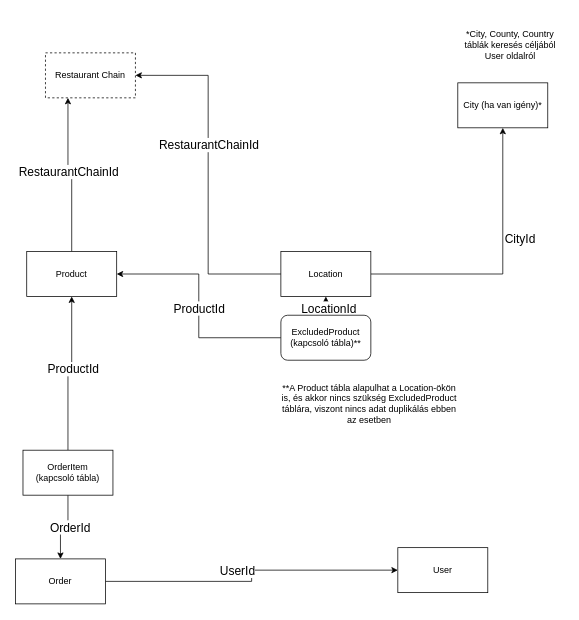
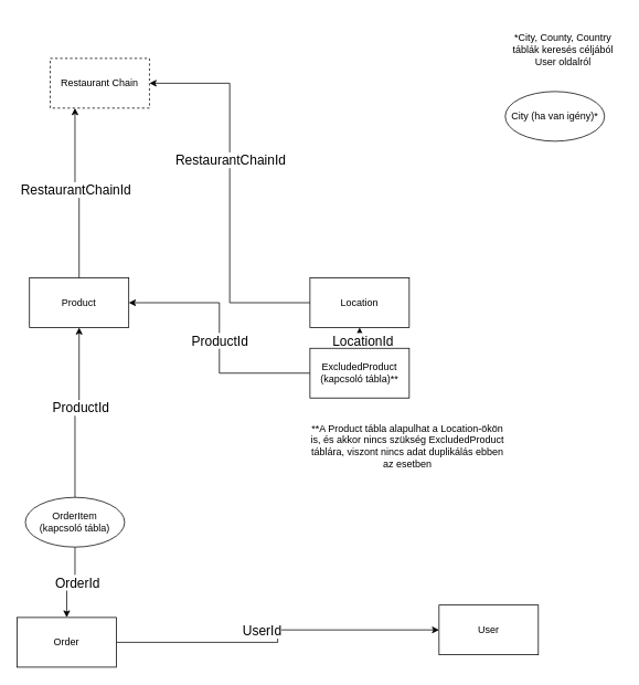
  <mxCell id="0" />
  <mxCell id="1" parent="0" />
- <mxCell id="2" style="edgeStyle=orthogonalEdgeStyle;rounded=0;orthogonalLoop=1;jettySize=auto;html=1;exitX=1;exitY=0.5;exitDx=0;exitDy=0;entryX=0.5;entryY=1;entryDx=0;entryDy=0;" edge="1" parent="1" source="4" target="9"><mxGeometry relative="1" as="geometry" /></mxCell>
- <mxCell id="3" value="&lt;font style=&quot;font-size: 16px;&quot;&gt;CityId&lt;/font&gt;" style="edgeLabel;html=1;align=center;verticalAlign=middle;resizable=0;points=[];fontSize=24;" vertex="1" connectable="0" parent="2"><mxGeometry x="-0.525" y="-4" relative="1" as="geometry"><mxPoint x="110" y="-54" as="offset" /></mxGeometry></mxCell>
  <mxCell id="4" value="Location" style="rounded=0;whiteSpace=wrap;html=1;" vertex="1" parent="1"><mxGeometry x="374" y="335" width="120" height="60" as="geometry" /></mxCell>
  <mxCell id="5" style="edgeStyle=orthogonalEdgeStyle;rounded=0;orthogonalLoop=1;jettySize=auto;html=1;exitX=0;exitY=0.5;exitDx=0;exitDy=0;entryX=1;entryY=0.5;entryDx=0;entryDy=0;" edge="1" parent="1" source="4" target="7"><mxGeometry relative="1" as="geometry" /></mxCell>
  <mxCell id="6" value="&lt;font style=&quot;font-size: 16px;&quot;&gt;RestaurantChainId&lt;/font&gt;" style="edgeLabel;html=1;align=center;verticalAlign=middle;resizable=0;points=[];" vertex="1" connectable="0" parent="5"><mxGeometry x="0.311" y="1" relative="1" as="geometry"><mxPoint x="1" y="31" as="offset" /></mxGeometry></mxCell>
  <mxCell id="7" value="Restaurant Chain" style="rounded=0;whiteSpace=wrap;html=1;dashed=1;" vertex="1" parent="1"><mxGeometry x="60" y="70" width="120" height="60" as="geometry" /></mxCell>
  <mxCell id="8" value="User" style="rounded=0;whiteSpace=wrap;html=1;" vertex="1" parent="1"><mxGeometry x="530" y="730" width="120" height="60" as="geometry" /></mxCell>
- <mxCell id="9" value="City (ha van igény)*" style="rounded=0;whiteSpace=wrap;html=1;" vertex="1" parent="1"><mxGeometry x="610" y="110" width="120" height="60" as="geometry" /></mxCell>
+ <mxCell id="9" value="City (ha van igény)*" style="ellipse;whiteSpace=wrap;html=1;" vertex="1" parent="1"><mxGeometry x="610" y="110" width="120" height="60" as="geometry" /></mxCell>
  <mxCell id="10" style="edgeStyle=orthogonalEdgeStyle;rounded=0;orthogonalLoop=1;jettySize=auto;html=1;exitX=1;exitY=0.5;exitDx=0;exitDy=0;entryX=0;entryY=0.5;entryDx=0;entryDy=0;" edge="1" parent="1" source="14" target="8"><mxGeometry relative="1" as="geometry" /></mxCell>
  <mxCell id="11" value="UserId" style="edgeLabel;html=1;align=center;verticalAlign=middle;resizable=0;points=[];fontSize=16;" vertex="1" connectable="0" parent="10"><mxGeometry x="0.585" y="-3" relative="1" as="geometry"><mxPoint x="-131" y="-3" as="offset" /></mxGeometry></mxCell>
  <mxCell id="12" style="edgeStyle=orthogonalEdgeStyle;rounded=0;orthogonalLoop=1;jettySize=auto;html=1;exitX=0.5;exitY=1;exitDx=0;exitDy=0;entryX=0.5;entryY=0;entryDx=0;entryDy=0;" edge="1" parent="1" source="20" target="14"><mxGeometry relative="1" as="geometry" /></mxCell>
  <mxCell id="13" value="OrderId" style="edgeLabel;html=1;align=center;verticalAlign=middle;resizable=0;points=[];fontSize=16;" vertex="1" connectable="0" parent="12"><mxGeometry x="-0.114" y="2" relative="1" as="geometry"><mxPoint as="offset" /></mxGeometry></mxCell>
  <mxCell id="14" value="Order" style="rounded=0;whiteSpace=wrap;html=1;" vertex="1" parent="1"><mxGeometry x="20" y="745" width="120" height="60" as="geometry" /></mxCell>
  <mxCell id="15" style="edgeStyle=orthogonalEdgeStyle;rounded=0;orthogonalLoop=1;jettySize=auto;html=1;exitX=0.5;exitY=0;exitDx=0;exitDy=0;entryX=0.25;entryY=1;entryDx=0;entryDy=0;" edge="1" parent="1" source="17" target="7"><mxGeometry relative="1" as="geometry" /></mxCell>
  <mxCell id="16" value="&lt;font style=&quot;font-size: 16px;&quot;&gt;RestaurantChainId&lt;/font&gt;" style="edgeLabel;html=1;align=center;verticalAlign=middle;resizable=0;points=[];" vertex="1" connectable="0" parent="15"><mxGeometry x="0.021" y="-4" relative="1" as="geometry"><mxPoint as="offset" /></mxGeometry></mxCell>
  <mxCell id="17" value="Product" style="rounded=0;whiteSpace=wrap;html=1;" vertex="1" parent="1"><mxGeometry x="35" y="335" width="120" height="60" as="geometry" /></mxCell>
  <mxCell id="18" style="edgeStyle=orthogonalEdgeStyle;rounded=0;orthogonalLoop=1;jettySize=auto;html=1;exitX=0.5;exitY=0;exitDx=0;exitDy=0;entryX=0.5;entryY=1;entryDx=0;entryDy=0;" edge="1" parent="1" source="20" target="17"><mxGeometry relative="1" as="geometry" /></mxCell>
  <mxCell id="19" value="ProductId" style="edgeLabel;html=1;align=center;verticalAlign=middle;resizable=0;points=[];fontSize=16;" vertex="1" connectable="0" parent="18"><mxGeometry x="0.083" y="-1" relative="1" as="geometry"><mxPoint as="offset" /></mxGeometry></mxCell>
- <mxCell id="20" value="&lt;div&gt;OrderItem&lt;/div&gt;(kapcsoló tábla)" style="rounded=0;whiteSpace=wrap;html=1;" vertex="1" parent="1"><mxGeometry x="30" y="600" width="120" height="60" as="geometry" /></mxCell>
+ <mxCell id="20" value="&lt;div&gt;OrderItem&lt;/div&gt;(kapcsoló tábla)" style="ellipse;whiteSpace=wrap;html=1;" vertex="1" parent="1"><mxGeometry x="30" y="600" width="120" height="60" as="geometry" /></mxCell>
  <mxCell id="21" style="edgeStyle=orthogonalEdgeStyle;rounded=0;orthogonalLoop=1;jettySize=auto;html=1;exitX=0.5;exitY=0;exitDx=0;exitDy=0;entryX=0.5;entryY=1;entryDx=0;entryDy=0;" edge="1" parent="1" source="25" target="4"><mxGeometry relative="1" as="geometry" /></mxCell>
  <mxCell id="22" value="&lt;font style=&quot;font-size: 16px;&quot;&gt;LocationId&lt;/font&gt;" style="edgeLabel;html=1;align=center;verticalAlign=middle;resizable=0;points=[];" vertex="1" connectable="0" parent="21"><mxGeometry x="-0.181" y="-3" relative="1" as="geometry"><mxPoint as="offset" /></mxGeometry></mxCell>
  <mxCell id="23" style="edgeStyle=orthogonalEdgeStyle;rounded=0;orthogonalLoop=1;jettySize=auto;html=1;exitX=0;exitY=0.5;exitDx=0;exitDy=0;entryX=1;entryY=0.5;entryDx=0;entryDy=0;" edge="1" parent="1" source="25" target="17"><mxGeometry relative="1" as="geometry" /></mxCell>
  <mxCell id="24" value="&lt;font style=&quot;font-size: 16px;&quot;&gt;ProductId&lt;/font&gt;" style="edgeLabel;html=1;align=center;verticalAlign=middle;resizable=0;points=[];" vertex="1" connectable="0" parent="23"><mxGeometry x="-0.018" relative="1" as="geometry"><mxPoint as="offset" /></mxGeometry></mxCell>
- <mxCell id="25" value="ExcludedProduct (kapcsoló tábla)**" style="whiteSpace=wrap;html=1;rounded=1;" vertex="1" parent="1"><mxGeometry x="374" y="420" width="120" height="60" as="geometry" /></mxCell>
+ <mxCell id="25" value="ExcludedProduct (kapcsoló tábla)**" style="rounded=0;whiteSpace=wrap;html=1;" vertex="1" parent="1"><mxGeometry x="374" y="420" width="120" height="60" as="geometry" /></mxCell>
  <mxCell id="26" value="*City, County, Country táblák keresés céljából User oldalról" style="text;html=1;align=center;verticalAlign=middle;whiteSpace=wrap;rounded=0;" vertex="1" parent="1"><mxGeometry x="610" y="20" width="140" height="80" as="geometry" /></mxCell>
  <mxCell id="27" value="**A Product tábla alapulhat a Location-ökön is, és akkor nincs szükség ExcludedProduct táblára, viszont nincs adat duplikálás ebben az esetben" style="text;html=1;align=center;verticalAlign=middle;whiteSpace=wrap;rounded=0;" vertex="1" parent="1"><mxGeometry x="374" y="490" width="236" height="95" as="geometry" /></mxCell>
